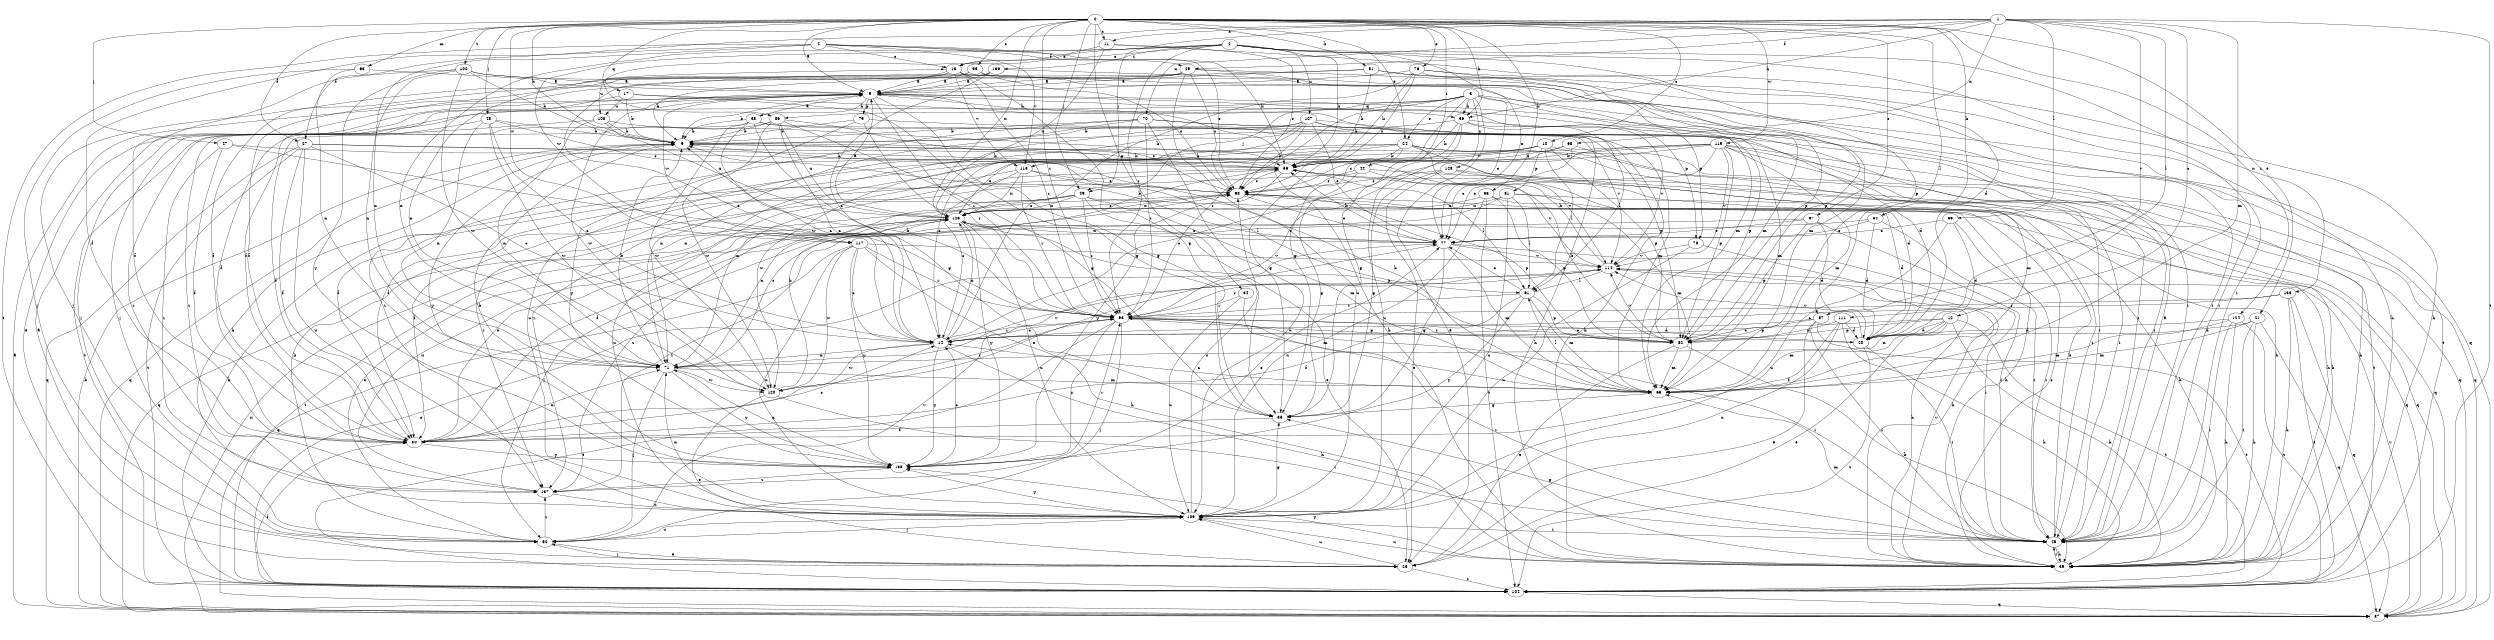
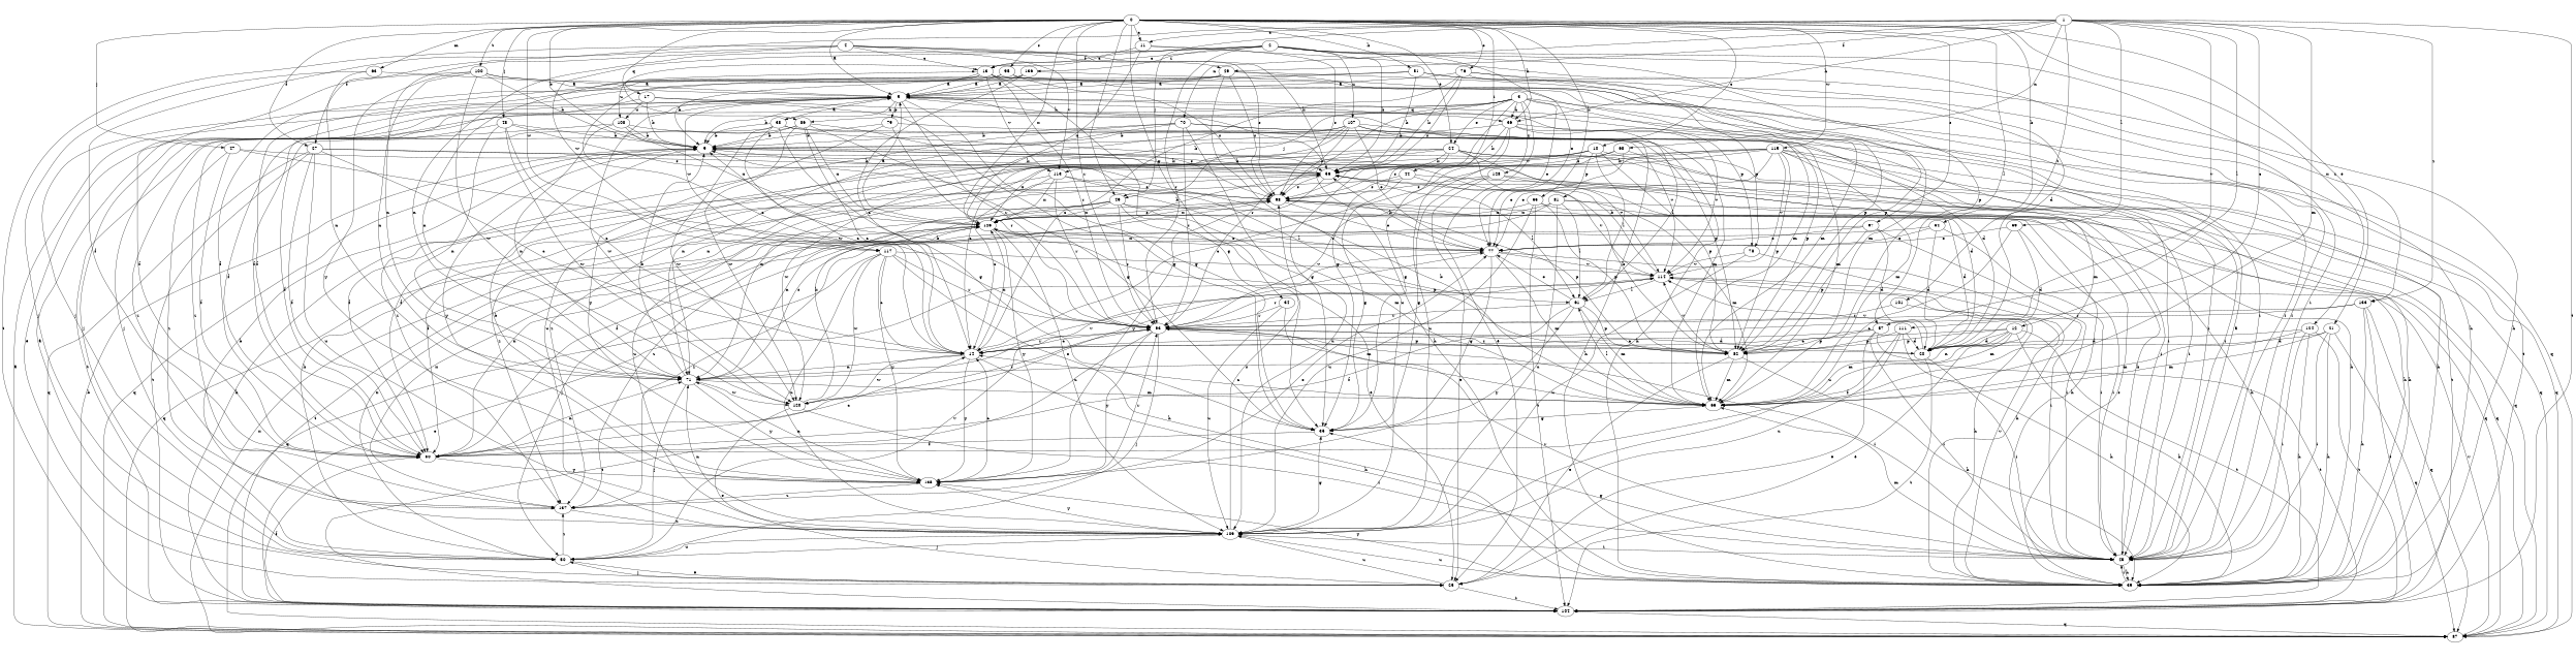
  strict digraph {
    0
    5
    9
    10
    11
    21
    24
    27
    34
    36
    44
    47
    48
    49
    51
    54
    55
    57
    63
    76
    86
    93
    95
    97
    100
    115
    117
    124
    126
    45
    25
    35
    50
    78
    38
    39
    79
    120
    56
    87
    n41 [label=135]
    61
    30
    113
    81
    82
    137
    13
    98
    66
    20
    104
    114
    109
    14
    71
    77
    1
    12
    29
    59
    68
    70
+   101
    111
    133
    2
    17
    107
    136
    108
    3
    128
    4
    0 -> 5 [label=a]
    0 -> 9 [label=b]
    0 -> 10 [label=c]
    0 -> 11 [label=c]
    0 -> 21 [label=e]
    0 -> 24 [label=e]
    0 -> 27 [label=f]
    0 -> 34 [label=g]
    0 -> 36 [label=h]
    0 -> 44 [label=i]
    0 -> 47 [label=j]
    0 -> 48 [label=j]
    0 -> 49 [label=j]
    0 -> 51 [label=k]
    0 -> 54 [label=k]
    0 -> 55 [label=k]
    0 -> 57 [label=l]
    0 -> 63 [label=m]
    0 -> 76 [label=o]
    0 -> 86 [label=q]
    0 -> 93 [label=r]
    0 -> 95 [label=s]
    0 -> 97 [label=s]
    0 -> 100 [label=t]
    0 -> 115 [label=w]
    0 -> 117 [label=w]
    0 -> 124 [label=x]
    0 -> 126 [label=x]
    5 -> 9 [label=b]
    5 -> 36 [label=h]
    5 -> 93 [label=r]
    5 -> 117 [label=w]
    5 -> 45 [label=i]
    5 -> 25 [label=e]
    5 -> 35 [label=g]
    5 -> 50 [label=j]
    5 -> 78 [label=p]
    5 -> 38 [label=h]
    5 -> 39 [label=h]
    5 -> 79 [label=p]
    5 -> 120 [label=w]
    9 -> 56 [label=k]
    9 -> 87 [label=q]
    9 -> n41 [label=y]
    10 -> 87 [label=q]
    10 -> 61 [label=l]
    10 -> 30 [label=f]
    10 -> 113 [label=v]
    10 -> 81 [label=p]
    10 -> 82 [label=p]
    10 -> 137 [label=z]
    11 -> 126 [label=x]
    11 -> 82 [label=p]
    11 -> 13 [label=c]
    11 -> 98 [label=s]
    21 -> 45 [label=i]
    21 -> 39 [label=h]
    21 -> 87 [label=q]
    21 -> 66 [label=m]
    21 -> 20 [label=d]
    24 -> 126 [label=x]
    24 -> 39 [label=h]
    24 -> 120 [label=w]
    24 -> 56 [label=k]
    24 -> 30 [label=f]
    24 -> 20 [label=d]
    24 -> 104 [label=t]
    24 -> 114 [label=v]
    24 -> 109 [label=u]
    27 -> 45 [label=i]
    27 -> 56 [label=k]
    27 -> 87 [label=q]
    27 -> 30 [label=f]
    27 -> 104 [label=t]
    27 -> 109 [label=u]
    27 -> 14 [label=c]
    34 -> 93 [label=r]
    34 -> 66 [label=m]
    34 -> 109 [label=u]
    36 -> 9 [label=b]
    36 -> 35 [label=g]
    36 -> 56 [label=k]
    36 -> 61 [label=l]
    36 -> 66 [label=m]
    36 -> 114 [label=v]
    36 -> 109 [label=u]
    44 -> 35 [label=g]
    44 -> 39 [label=h]
    44 -> 137 [label=z]
    44 -> 98 [label=s]
    44 -> 114 [label=v]
    47 -> 93 [label=w]
    47 -> 56 [label=k]
    47 -> 30 [label=f]
    47 -> 137 [label=z]
    48 -> 9 [label=b]
    48 -> 120 [label=w]
    48 -> 137 [label=z]
    48 -> 98 [label=s]
    48 -> 14 [label=c]
    48 -> 71 [label=n]
    49 -> 93 [label=r]
    49 -> 126 [label=x]
    49 -> 25 [label=e]
    49 -> 87 [label=q]
    49 -> 30 [label=f]
    49 -> 137 [label=z]
    49 -> 66 [label=m]
    49 -> 71 [label=n]
    51 -> 5 [label=a]
    51 -> 45 [label=i]
    51 -> 39 [label=h]
    51 -> 56 [label=k]
    51 -> 30 [label=f]
    54 -> 45 [label=i]
    54 -> 137 [label=z]
    54 -> 20 [label=d]
    54 -> 77 [label=o]
    55 -> 126 [label=x]
    55 -> 39 [label=h]
    55 -> 82 [label=p]
    55 -> 104 [label=t]
    55 -> 109 [label=u]
    57 -> 45 [label=i]
    57 -> 25 [label=e]
    57 -> 82 [label=p]
    57 -> 104 [label=t]
    57 -> 14 [label=c]
    63 -> 5 [label=a]
    63 -> 50 [label=j]
    63 -> 71 [label=n]
    76 -> 5 [label=a]
    76 -> 45 [label=i]
    76 -> 39 [label=h]
    76 -> 56 [label=k]
    76 -> 82 [label=p]
    76 -> 98 [label=s]
    76 -> 14 [label=c]
    86 -> 9 [label=b]
    86 -> 126 [label=x]
    86 -> 35 [label=g]
    86 -> 120 [label=w]
    86 -> 30 [label=f]
    86 -> 98 [label=s]
    86 -> 14 [label=c]
    93 -> 9 [label=b]
    93 -> 45 [label=i]
    93 -> 50 [label=j]
    93 -> n41 [label=y]
    93 -> 82 [label=p]
    93 -> 20 [label=d]
    93 -> 104 [label=t]
    93 -> 14 [label=c]
    95 -> 5 [label=a]
    95 -> 82 [label=p]
    95 -> 98 [label=s]
    95 -> 14 [label=c]
    97 -> 45 [label=i]
    97 -> 50 [label=j]
    97 -> 82 [label=p]
    97 -> 20 [label=d]
    97 -> 77 [label=o]
    100 -> 5 [label=a]
    100 -> 9 [label=b]
    100 -> 120 [label=w]
    100 -> n41 [label=y]
    100 -> 30 [label=f]
    100 -> 66 [label=m]
    100 -> 71 [label=n]
    115 -> 93 [label=r]
    115 -> 45 [label=i]
    115 -> 39 [label=h]
    115 -> 56 [label=k]
    115 -> 87 [label=q]
    115 -> 82 [label=p]
    115 -> 66 [label=m]
    115 -> 114 [label=v]
    115 -> 14 [label=c]
    115 -> 71 [label=n]
    115 -> 77 [label=o]
    117 -> 93 [label=r]
    117 -> 39 [label=h]
    117 -> 120 [label=w]
    117 -> 87 [label=q]
    117 -> n41 [label=y]
    117 -> 114 [label=v]
    117 -> 109 [label=u]
    117 -> 14 [label=c]
    124 -> 45 [label=i]
    124 -> 39 [label=h]
    124 -> 66 [label=m]
    124 -> 20 [label=d]
    124 -> 104 [label=t]
    126 -> 5 [label=a]
    126 -> n41 [label=y]
    126 -> 82 [label=p]
    126 -> 98 [label=s]
    126 -> 104 [label=t]
    126 -> 109 [label=u]
    126 -> 77 [label=o]
    45 -> 5 [label=a]
    45 -> 93 [label=r]
    45 -> 35 [label=g]
    45 -> 39 [label=h]
    45 -> 56 [label=k]
    45 -> 66 [label=m]
    25 -> 5 [label=a]
    25 -> 50 [label=j]
    25 -> 104 [label=t]
    25 -> 109 [label=u]
    35 -> 30 [label=f]
    50 -> 126 [label=x]
    50 -> 25 [label=e]
    50 -> 56 [label=k]
    50 -> 137 [label=z]
    50 -> 114 [label=v]
    50 -> 109 [label=u]
    78 -> 39 [label=h]
    78 -> 114 [label=v]
    78 -> 109 [label=u]
    38 -> 5 [label=a]
    38 -> 9 [label=b]
    38 -> 35 [label=g]
    38 -> 120 [label=w]
    38 -> 82 [label=p]
    38 -> 137 [label=z]
    38 -> 114 [label=v]
    38 -> 14 [label=c]
    39 -> 45 [label=i]
    39 -> n41 [label=y]
    39 -> 98 [label=s]
    39 -> 114 [label=v]
    39 -> 109 [label=u]
    79 -> 9 [label=b]
    79 -> 93 [label=r]
    79 -> 45 [label=i]
    79 -> n41 [label=y]
    120 -> 93 [label=r]
    120 -> 45 [label=i]
    120 -> 25 [label=e]
    120 -> 56 [label=k]
    56 -> 9 [label=b]
    56 -> n41 [label=y]
    56 -> 61 [label=l]
    56 -> 98 [label=s]
    87 -> 5 [label=a]
    87 -> 9 [label=b]
    87 -> 126 [label=x]
    87 -> 114 [label=v]
    n41 -> 9 [label=b]
    n41 -> 93 [label=r]
    n41 -> 137 [label=z]
    n41 -> 14 [label=c]
    n41 -> 71 [label=n]
    61 -> 93 [label=r]
    61 -> n41 [label=y]
    61 -> 30 [label=f]
    61 -> 82 [label=p]
    61 -> 66 [label=m]
    61 -> 77 [label=o]
    30 -> 126 [label=x]
    30 -> n41 [label=y]
    30 -> 14 [label=c]
    30 -> 71 [label=n]
    30 -> 77 [label=o]
    113 -> 93 [label=r]
    113 -> 126 [label=x]
    113 -> 61 [label=l]
    113 -> 98 [label=s]
    113 -> 109 [label=u]
    113 -> 14 [label=c]
    81 -> 126 [label=x]
    81 -> 87 [label=q]
    81 -> 61 [label=l]
    81 -> 30 [label=f]
    81 -> 66 [label=m]
    81 -> 109 [label=u]
    82 -> 25 [label=e]
    82 -> 39 [label=h]
    82 -> 56 [label=k]
    82 -> 66 [label=m]
    82 -> 114 [label=v]
    137 -> 126 [label=x]
    137 -> 109 [label=u]
    137 -> 77 [label=o]
    13 -> 5 [label=a]
    13 -> 9 [label=b]
    13 -> 93 [label=r]
    13 -> 35 [label=g]
    13 -> 113 [label=v]
    13 -> 66 [label=m]
    13 -> 71 [label=n]
    13 -> 108 [label=u]
    98 -> 126 [label=x]
    98 -> 39 [label=h]
    98 -> 87 [label=q]
    98 -> 82 [label=p]
    98 -> 20 [label=d]
    98 -> 77 [label=o]
    66 -> 9 [label=b]
    66 -> 35 [label=g]
    66 -> 61 [label=l]
    66 -> 14 [label=c]
    20 -> 93 [label=r]
    20 -> 45 [label=i]
    20 -> 104 [label=t]
    20 -> 114 [label=v]
    104 -> 56 [label=k]
    104 -> 87 [label=q]
    104 -> 30 [label=f]
    104 -> 77 [label=o]
    114 -> 9 [label=b]
    114 -> 93 [label=r]
    114 -> 39 [label=h]
    114 -> 61 [label=l]
    109 -> 9 [label=b]
    109 -> 45 [label=i]
    109 -> 35 [label=g]
    109 -> 50 [label=j]
    109 -> n41 [label=y]
    109 -> 98 [label=s]
    109 -> 71 [label=n]
    14 -> 93 [label=r]
    14 -> 126 [label=x]
    14 -> 39 [label=h]
    14 -> 120 [label=w]
    14 -> n41 [label=y]
    14 -> 71 [label=n]
    71 -> 9 [label=b]
    71 -> 50 [label=j]
    71 -> 120 [label=w]
    71 -> n41 [label=y]
    71 -> 98 [label=s]
    71 -> 66 [label=m]
    71 -> 114 [label=v]
    77 -> 9 [label=b]
    77 -> 126 [label=x]
    77 -> 45 [label=i]
    77 -> 35 [label=g]
    77 -> 56 [label=k]
    77 -> 66 [label=m]
    77 -> 114 [label=v]
    1 -> 11 [label=c]
    1 -> 27 [label=f]
    1 -> 36 [label=h]
    1 -> 49 [label=j]
    1 -> 57 [label=l]
    1 -> 66 [label=m]
    1 -> 104 [label=t]
    1 -> 12 [label=c]
    1 -> 29 [label=f]
    1 -> 59 [label=l]
    1 -> 68 [label=n]
    1 -> 70 [label=n]
+   1 -> 101 [label=t]
    1 -> 111 [label=v]
+   1 -> 133 [label=z]
    12 -> 25 [label=e]
    12 -> 39 [label=h]
    12 -> 82 [label=p]
    12 -> 66 [label=m]
    12 -> 20 [label=d]
    12 -> 104 [label=t]
    12 -> 14 [label=c]
    12 -> 71 [label=n]
    29 -> 5 [label=a]
    29 -> 50 [label=j]
    29 -> 87 [label=q]
    29 -> 30 [label=f]
    29 -> 98 [label=s]
    29 -> 66 [label=m]
    29 -> 109 [label=u]
    59 -> 45 [label=i]
    59 -> 20 [label=d]
    59 -> 109 [label=u]
    59 -> 77 [label=o]
    68 -> 56 [label=k]
    68 -> 98 [label=s]
    68 -> 66 [label=m]
    68 -> 77 [label=o]
    70 -> 9 [label=b]
    70 -> 93 [label=r]
    70 -> 45 [label=i]
    70 -> 35 [label=g]
    70 -> 82 [label=p]
    70 -> 137 [label=z]
    70 -> 71 [label=n]
+   101 -> 93 [label=r]
+   101 -> 66 [label=m]
    111 -> 39 [label=h]
    111 -> 30 [label=f]
-   111 -> 82 [label=x]
+   111 -> 82 [label=p]
    111 -> 20 [label=d]
    111 -> 109 [label=u]
    133 -> 93 [label=r]
    133 -> 39 [label=h]
    133 -> 87 [label=q]
    133 -> 104 [label=t]
    133 -> 14 [label=c]
    2 -> 93 [label=r]
    2 -> 117 [label=w]
    2 -> 45 [label=i]
    2 -> 56 [label=k]
    2 -> 13 [label=c]
    2 -> 20 [label=d]
    2 -> 71 [label=n]
    2 -> 77 [label=o]
    2 -> 133 [label=z]
    2 -> 17 [label=d]
    2 -> 107 [label=u]
    2 -> 136 [label=z]
    17 -> 9 [label=b]
    17 -> 35 [label=g]
    17 -> 39 [label=h]
    17 -> 30 [label=f]
    17 -> 108 [label=u]
    107 -> 9 [label=b]
    107 -> 39 [label=h]
    107 -> 98 [label=s]
    107 -> 66 [label=m]
    107 -> 20 [label=d]
    107 -> 109 [label=u]
    107 -> 14 [label=c]
    107 -> 71 [label=n]
    107 -> 77 [label=o]
    136 -> 5 [label=a]
    136 -> 45 [label=i]
    136 -> 30 [label=f]
    136 -> 14 [label=c]
    108 -> 9 [label=b]
    108 -> 126 [label=x]
    108 -> 56 [label=k]
    108 -> 104 [label=t]
    108 -> 71 [label=n]
    3 -> 24 [label=e]
    3 -> 36 [label=h]
    3 -> 49 [label=j]
    3 -> 86 [label=q]
    3 -> 93 [label=r]
    3 -> 25 [label=e]
    3 -> 35 [label=g]
    3 -> 50 [label=j]
    3 -> 78 [label=p]
    3 -> 104 [label=t]
    3 -> 77 [label=o]
    3 -> 128 [label=y]
    128 -> 25 [label=e]
    128 -> 35 [label=g]
    128 -> 39 [label=h]
    128 -> 87 [label=q]
    128 -> 98 [label=s]
    4 -> 56 [label=k]
    4 -> 30 [label=f]
    4 -> 113 [label=v]
    4 -> 13 [label=c]
    4 -> 98 [label=s]
    4 -> 104 [label=t]
    4 -> 71 [label=n]
    4 -> 29 [label=f]
  }
